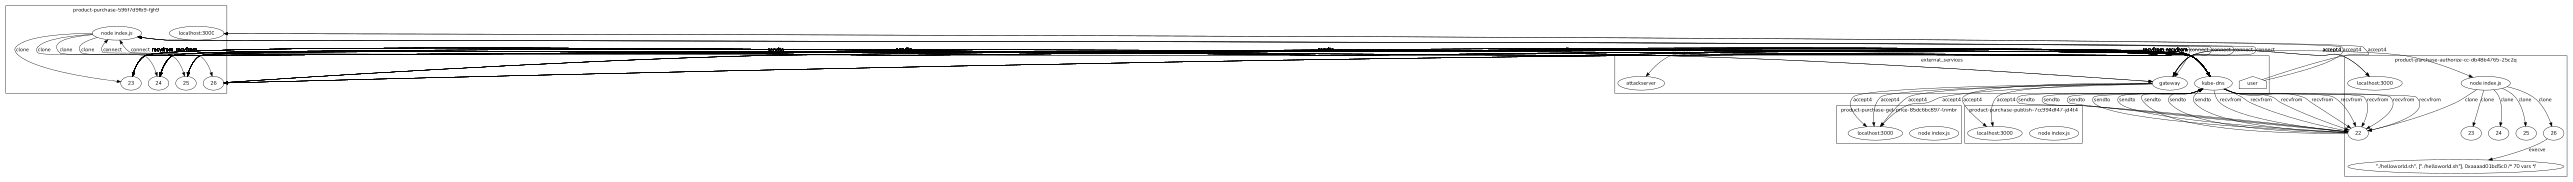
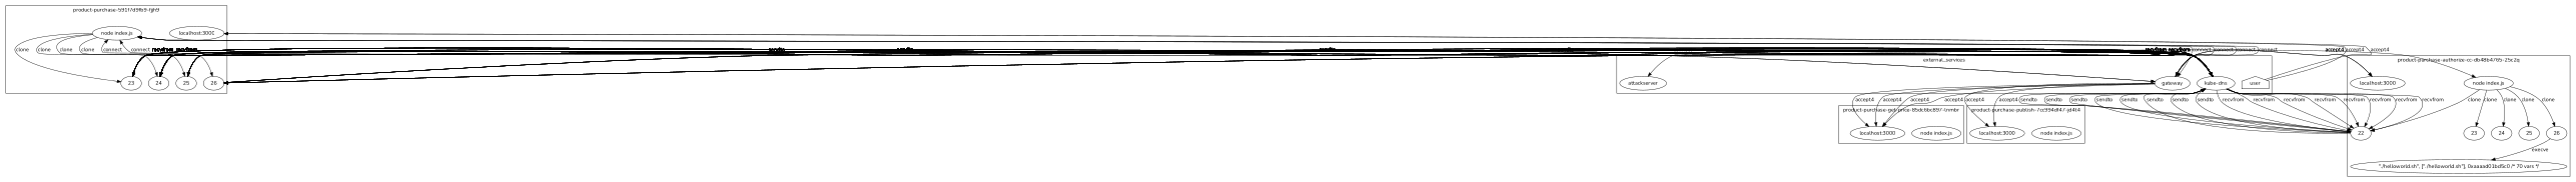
  digraph {
    fontname=Nunito
    node [fontname=Nunito]
    edge [fontname=Nunito]
    n1 [label="node index.js"]
    n2 [label=23]
    n3 [label=24]
    n4 [label=25]
    n5 [label=26]
    n6 [label="localhost:3000"]
    n7 [label="node index.js"]
    n8 [label="localhost:3000"]
    n9 [label="node index.js"]
    n10 [label="localhost:3000"]
    n11 [label="node index.js"]
    n12 [label=22]
    n13 [label=23]
    n14 [label=24]
    n15 [label=25]
    n16 [label=26]
    n17 [label="localhost:3000"]
    n18 [label="\"./helloworld.sh\", [\"./helloworld.sh\"], 0xaaaad01bd5c0 /* 70 vars */"]
    n19 [label=gateway]
    n20 [label="kube-dns"]
    n21 [label=attackserver]
    user [shape=house]
    subgraph cluster_1 {
-     label=" product-purchase-596f7d9fb9-fjjh9 "
+     label=" product-purchase-591f7d9fb9-fjjh9 "
      n1
      n2
      n3
      n4
      n5
      n6
    }
    subgraph cluster_2 {
      label=" product-purchase-get-price-85dc6bc897-lnmbr "
      n7
      n8
    }
    subgraph cluster_3 {
      label=" product-purchase-publish-7cc994df47-jd4t4 "
      n9
      n10
    }
    subgraph cluster_4 {
      label=" product-purchase-authorize-cc-db48b4765-25c2q "
      n11
      n12
      n13
      n14
      n15
      n16
      n17
      n18
    }
    subgraph cluster_5 {
      label=external_services
      n19
      n20
      n21
      user
    }
    n1 -> n2 [label=clone]
    n1 -> n3 [label=clone]
    n1 -> n4 [label=clone]
    n1 -> n5 [label=clone]
    n1 -> n19 [dir=both label=connect]
    n1 -> n19 [dir=both label=connect]
    n1 -> n19 [dir=both label=connect]
    n1 -> n19 [dir=both label=connect]
    n1 -> n19 [dir=both label=connect]
    n1 -> n19 [dir=both label=connect]
    n2 -> n20 [label=sendto]
    n2 -> n20 [label=sendto]
    n2 -> n20 [label=sendto]
    n2 -> n20 [label=sendto]
    n2 -> n20 [label=sendto]
    n2 -> n20 [label=sendto]
    n2 -> n20 [label=sendto]
    n2 -> n20 [label=sendto]
    n2 -> n20 [label=sendto]
    n2 -> n20 [label=sendto]
    n2 -> n20 [label=sendto]
    n2 -> n20 [label=sendto]
    n2 -> n20 [label=sendto]
    n2 -> n20 [label=sendto]
    n2 -> n20 [label=sendto]
    n2 -> n20 [label=sendto]
    n3 -> n20 [label=sendto]
    n3 -> n20 [label=sendto]
    n3 -> n20 [label=sendto]
    n3 -> n20 [label=sendto]
    n3 -> n20 [label=sendto]
    n3 -> n20 [label=sendto]
    n3 -> n20 [label=sendto]
    n3 -> n20 [label=sendto]
    n3 -> n20 [label=sendto]
    n3 -> n20 [label=sendto]
    n3 -> n20 [label=sendto]
    n3 -> n20 [label=sendto]
    n3 -> n20 [label=sendto]
    n3 -> n20 [label=sendto]
    n3 -> n20 [label=sendto]
    n3 -> n20 [label=sendto]
    n4 -> n20 [label=sendto]
    n4 -> n20 [label=sendto]
    n4 -> n20 [label=sendto]
    n4 -> n20 [label=sendto]
    n4 -> n20 [label=sendto]
    n4 -> n20 [label=sendto]
    n4 -> n20 [label=sendto]
    n4 -> n20 [label=sendto]
    n5 -> n20 [label=sendto]
    n5 -> n20 [label=sendto]
    n5 -> n20 [label=sendto]
    n5 -> n20 [label=sendto]
    n5 -> n20 [label=sendto]
    n5 -> n20 [label=sendto]
    n5 -> n20 [label=sendto]
    n5 -> n20 [label=sendto]
    n11 -> n12 [label=clone]
    n11 -> n13 [label=clone]
    n11 -> n14 [label=clone]
    n11 -> n15 [label=clone]
    n11 -> n16 [label=clone]
    n11 -> n21 [dir=both label=connect]
    n12 -> n20 [label=sendto]
    n12 -> n20 [label=sendto]
    n12 -> n20 [label=sendto]
    n12 -> n20 [label=sendto]
    n12 -> n20 [label=sendto]
    n12 -> n20 [label=sendto]
    n12 -> n20 [label=sendto]
    n12 -> n20 [label=sendto]
    n16 -> n18 [label=execve]
    n19 -> n8 [label=accept4]
    n19 -> n8 [label=accept4]
    n19 -> n8 [label=accept4]
    n19 -> n8 [label=accept4]
    n19 -> n10 [label=accept4]
    n19 -> n10 [label=accept4]
    n19 -> n17 [label=accept4]
    n19 -> n17 [label=accept4]
    n20 -> n2 [label=recvfrom]
    n20 -> n2 [label=recvfrom]
    n20 -> n2 [label=recvfrom]
    n20 -> n2 [label=recvfrom]
    n20 -> n2 [label=recvfrom]
    n20 -> n2 [label=recvfrom]
    n20 -> n2 [label=recvfrom]
    n20 -> n2 [label=recvfrom]
    n20 -> n2 [label=recvfrom]
    n20 -> n2 [label=recvfrom]
    n20 -> n2 [label=recvfrom]
    n20 -> n2 [label=recvfrom]
    n20 -> n2 [label=recvfrom]
    n20 -> n2 [label=recvfrom]
    n20 -> n2 [label=recvfrom]
    n20 -> n2 [label=recvfrom]
    n20 -> n3 [label=recvfrom]
    n20 -> n3 [label=recvfrom]
    n20 -> n3 [label=recvfrom]
    n20 -> n3 [label=recvfrom]
    n20 -> n3 [label=recvfrom]
    n20 -> n3 [label=recvfrom]
    n20 -> n3 [label=recvfrom]
    n20 -> n3 [label=recvfrom]
    n20 -> n3 [label=recvfrom]
    n20 -> n3 [label=recvfrom]
    n20 -> n3 [label=recvfrom]
    n20 -> n3 [label=recvfrom]
    n20 -> n3 [label=recvfrom]
    n20 -> n3 [label=recvfrom]
    n20 -> n3 [label=recvfrom]
    n20 -> n3 [label=recvfrom]
    n20 -> n4 [label=recvfrom]
    n20 -> n4 [label=recvfrom]
    n20 -> n4 [label=recvfrom]
    n20 -> n4 [label=recvfrom]
    n20 -> n4 [label=recvfrom]
    n20 -> n4 [label=recvfrom]
    n20 -> n4 [label=recvfrom]
    n20 -> n4 [label=recvfrom]
    n20 -> n5 [label=recvfrom]
    n20 -> n5 [label=recvfrom]
    n20 -> n5 [label=recvfrom]
    n20 -> n5 [label=recvfrom]
    n20 -> n5 [label=recvfrom]
    n20 -> n5 [label=recvfrom]
    n20 -> n5 [label=recvfrom]
    n20 -> n5 [label=recvfrom]
    n20 -> n12 [label=recvfrom]
    n20 -> n12 [label=recvfrom]
    n20 -> n12 [label=recvfrom]
    n20 -> n12 [label=recvfrom]
    n20 -> n12 [label=recvfrom]
    n20 -> n12 [label=recvfrom]
    n20 -> n12 [label=recvfrom]
    n20 -> n12 [label=recvfrom]
    user -> n6 [label=accept4]
    user -> n6 [label=accept4]
  }
